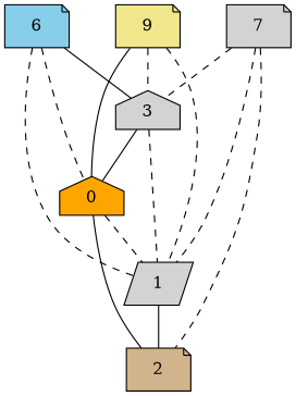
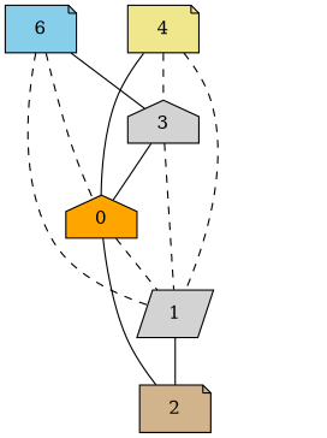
  graph {
    node [fillcolor=lightgrey shape=note style=filled]
    edge [style=dashed]
    n1 [fillcolor=orange label=0 shape=house]
    n2 [label=1 shape=parallelogram]
    n3 [fillcolor=tan label=2]
    n4 [label=3 shape=house]
-   n5 [fillcolor=khaki label=9]
+   n5 [fillcolor=khaki label=4]
    n6 [fillcolor=skyblue label=6]
-   n7 [label=7]
    n1 -- n2
    n1 -- n3 [style=solid]
    n2 -- n3 [style=solid]
    n4 -- n1 [style=solid]
    n4 -- n2
    n5 -- n1 [style=solid]
    n5 -- n2
    n5 -- n4
    n6 -- n1
    n6 -- n2
    n6 -- n4 [style=solid]
-   n7 -- n2
-   n7 -- n3
-   n7 -- n4
  }
